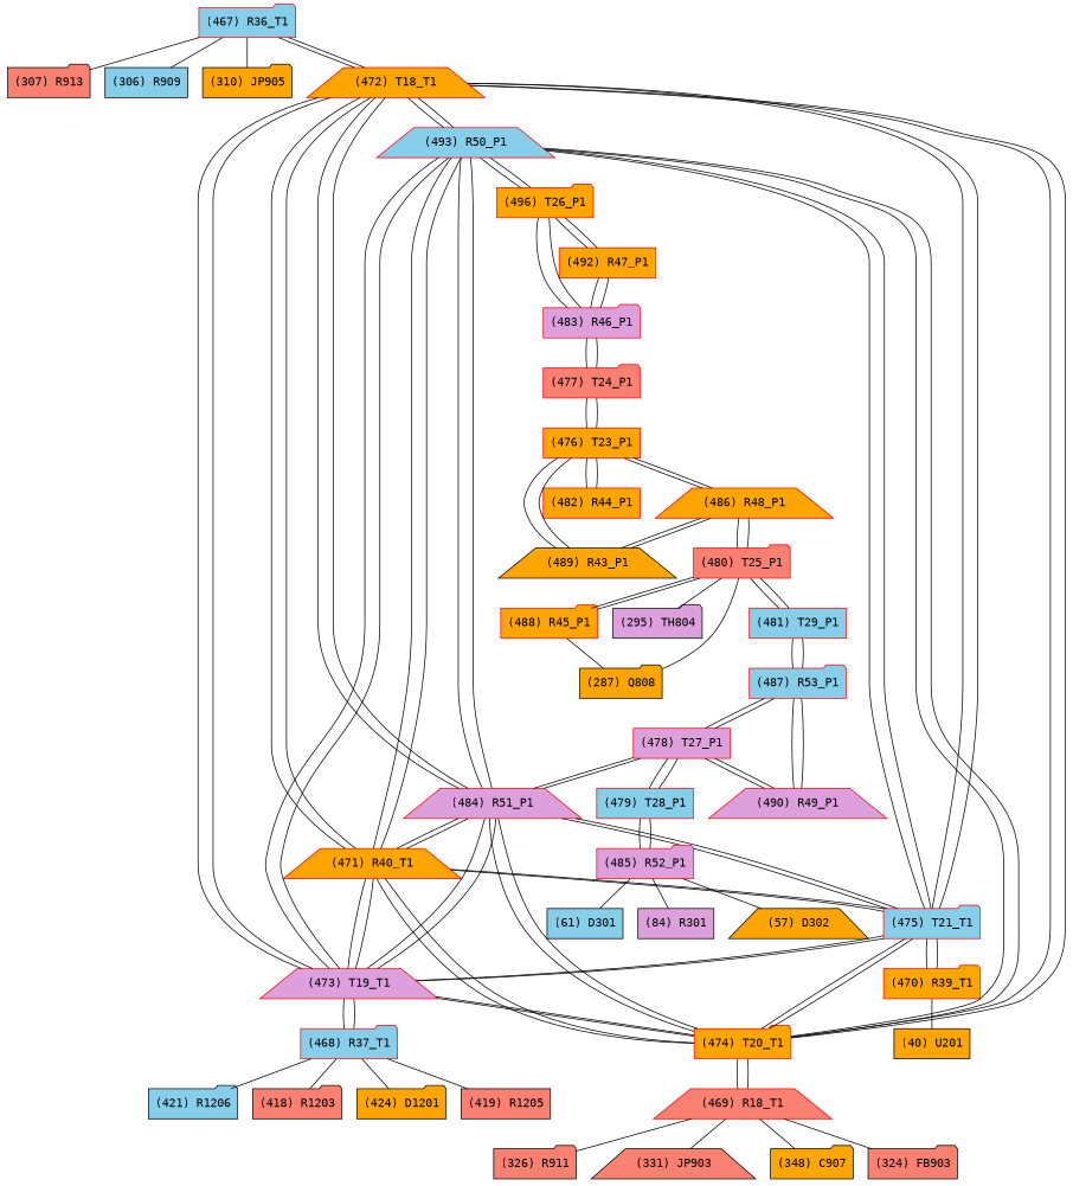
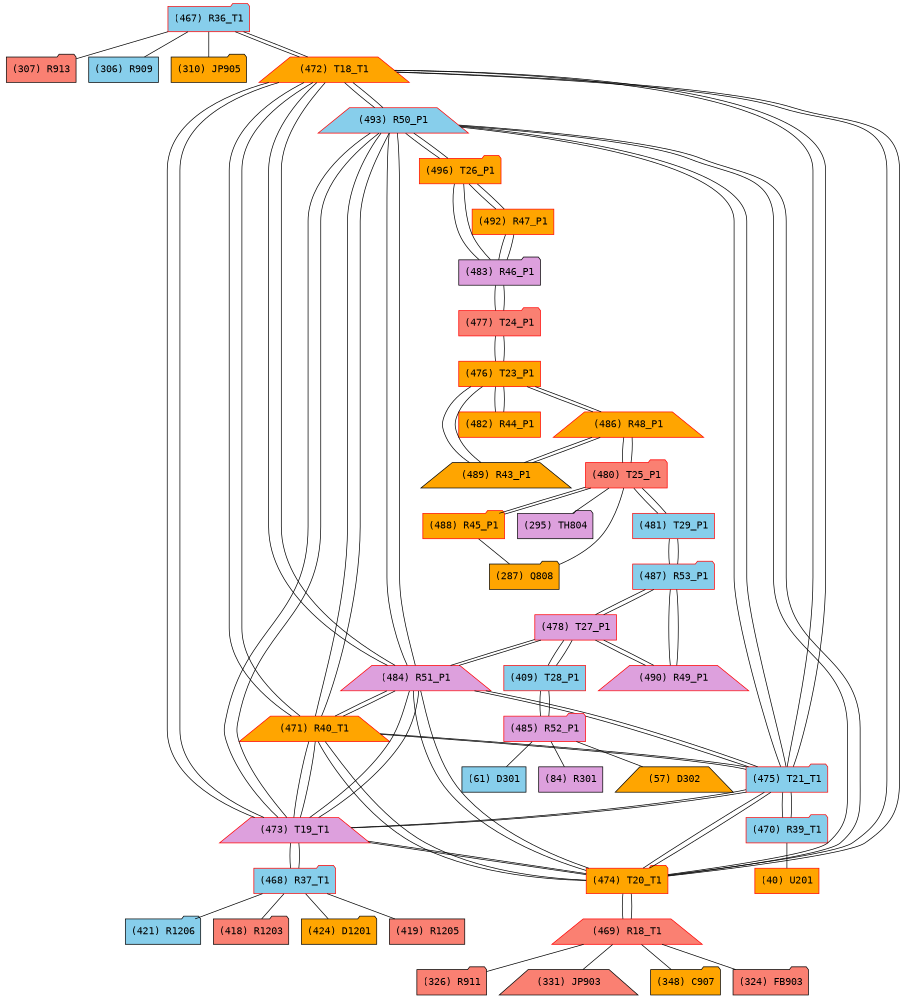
  graph {
    fontname="DejaVu Sans Mono"
    node [color=red fillcolor=orange fontname="DejaVu Sans Mono" shape=folder style=filled]
    edge [fontname="DejaVu Sans Mono"]
    n1 [fillcolor=skyblue label="(467) R36_T1"]
    n2 [fillcolor=salmon label="(307) R913" color=""]
    n3 [fillcolor=skyblue label="(306) R909" shape=box color=""]
    n4 [label="(310) JP905" color=""]
    n5 [label="(472) T18_T1" shape=trapezium]
    n6 [fillcolor=plum label="(473) T19_T1" shape=trapezium]
    n7 [label="(474) T20_T1"]
    n8 [fillcolor=skyblue label="(475) T21_T1"]
    n9 [label="(471) R40_T1" shape=trapezium]
    n10 [fillcolor=plum label="(484) R51_P1" shape=trapezium]
    n11 [fillcolor=skyblue label="(493) R50_P1" shape=trapezium]
    n12 [fillcolor=skyblue label="(468) R37_T1"]
    n13 [fillcolor=salmon label="(469) R18_T1" shape=trapezium]
-   n14 [label="(470) R39_T1"]
+   n14 [fillcolor=skyblue label="(470) R39_T1"]
    n15 [fillcolor=plum label="(478) T27_P1" shape=box]
    n16 [label="(496) T26_P1"]
    n17 [fillcolor=skyblue label="(421) R1206" color=""]
    n18 [fillcolor=salmon label="(418) R1203" color=""]
    n19 [label="(424) D1201" color=""]
    n20 [fillcolor=salmon label="(419) R1205" shape=box color=""]
    n21 [fillcolor=salmon label="(326) R911" color=""]
    n22 [fillcolor=salmon label="(331) JP903" shape=trapezium color=""]
    n23 [label="(348) C907" color=""]
    n24 [fillcolor=salmon label="(324) FB903" color=""]
-   n25 [label="(40) U201" shape=box color=""]
-   n26 [fillcolor=skyblue label="(479) T28_P1" shape=box]
+   n25 [label="(40) U201" shape=box]
+   n26 [fillcolor=skyblue label="(409) T28_P1" shape=box]
    n27 [fillcolor=skyblue label="(487) R53_P1"]
    n28 [fillcolor=plum label="(490) R49_P1" shape=trapezium]
-   n29 [fillcolor=plum label="(483) R46_P1"]
+   n29 [color=black fillcolor=plum label="(483) R46_P1"]
    n30 [label="(492) R47_P1" shape=box]
    n31 [label="(476) T23_P1" shape=box]
    n32 [label="(486) R48_P1" shape=trapezium]
    n33 [color=black label="(489) R43_P1" shape=trapezium]
    n34 [fillcolor=salmon label="(477) T24_P1"]
    n35 [label="(482) R44_P1" shape=box]
    n36 [fillcolor=salmon label="(480) T25_P1"]
    n37 [fillcolor=plum label="(295) TH804" color=""]
    n38 [fillcolor=skyblue label="(481) T29_P1" shape=box]
    n39 [label="(488) R45_P1"]
    n40 [label="(287) Q808" color=""]
    n41 [fillcolor=plum label="(485) R52_P1"]
    n42 [fillcolor=plum label="(84) R301" shape=box color=""]
    n43 [label="(57) D302" shape=trapezium color=""]
    n44 [fillcolor=skyblue label="(61) D301" shape=box color=""]
    n1 -- n2
    n1 -- n3
    n1 -- n4
    n1 -- n5
    n5 -- n1
    n5 -- n6
    n5 -- n7
    n5 -- n8
    n5 -- n9
    n5 -- n10
    n5 -- n11
    n6 -- n5
    n6 -- n7
    n6 -- n8
    n6 -- n9
    n6 -- n10
    n6 -- n11
    n6 -- n12
    n7 -- n5
    n7 -- n6
    n7 -- n8
    n7 -- n9
    n7 -- n10
    n7 -- n11
    n7 -- n13
    n8 -- n5
    n8 -- n6
    n8 -- n7
    n8 -- n9
    n8 -- n10
    n8 -- n11
    n8 -- n14
    n9 -- n5
    n9 -- n6
    n9 -- n7
    n9 -- n8
    n9 -- n10
    n9 -- n11
    n10 -- n5
    n10 -- n6
    n10 -- n7
    n10 -- n8
    n10 -- n9
    n10 -- n11
    n10 -- n15
    n11 -- n5
    n11 -- n6
    n11 -- n7
    n11 -- n8
    n11 -- n9
    n11 -- n10
    n11 -- n16
    n12 -- n6
    n12 -- n17
    n12 -- n18
    n12 -- n19
    n12 -- n20
    n13 -- n7
    n13 -- n21
    n13 -- n22
    n13 -- n23
    n13 -- n24
    n14 -- n8
    n14 -- n25
    n15 -- n10
    n15 -- n26
    n15 -- n27
    n15 -- n28
    n16 -- n11
    n16 -- n29
    n16 -- n30
    n26 -- n15
    n26 -- n41
    n27 -- n15
    n27 -- n28
    n27 -- n38
    n28 -- n15
    n28 -- n27
    n29 -- n16
    n29 -- n30
    n29 -- n34
    n30 -- n16
    n30 -- n29
    n31 -- n32
    n31 -- n33
    n31 -- n34
    n31 -- n35
    n32 -- n31
    n32 -- n33
    n32 -- n36
    n33 -- n31
    n33 -- n32
    n34 -- n29
    n34 -- n31
    n35 -- n31
    n36 -- n32
    n36 -- n37
    n36 -- n38
    n36 -- n39
    n36 -- n40
    n38 -- n27
    n38 -- n36
    n39 -- n36
    n39 -- n40
    n41 -- n26
    n41 -- n42
    n41 -- n43
    n41 -- n44
  }
